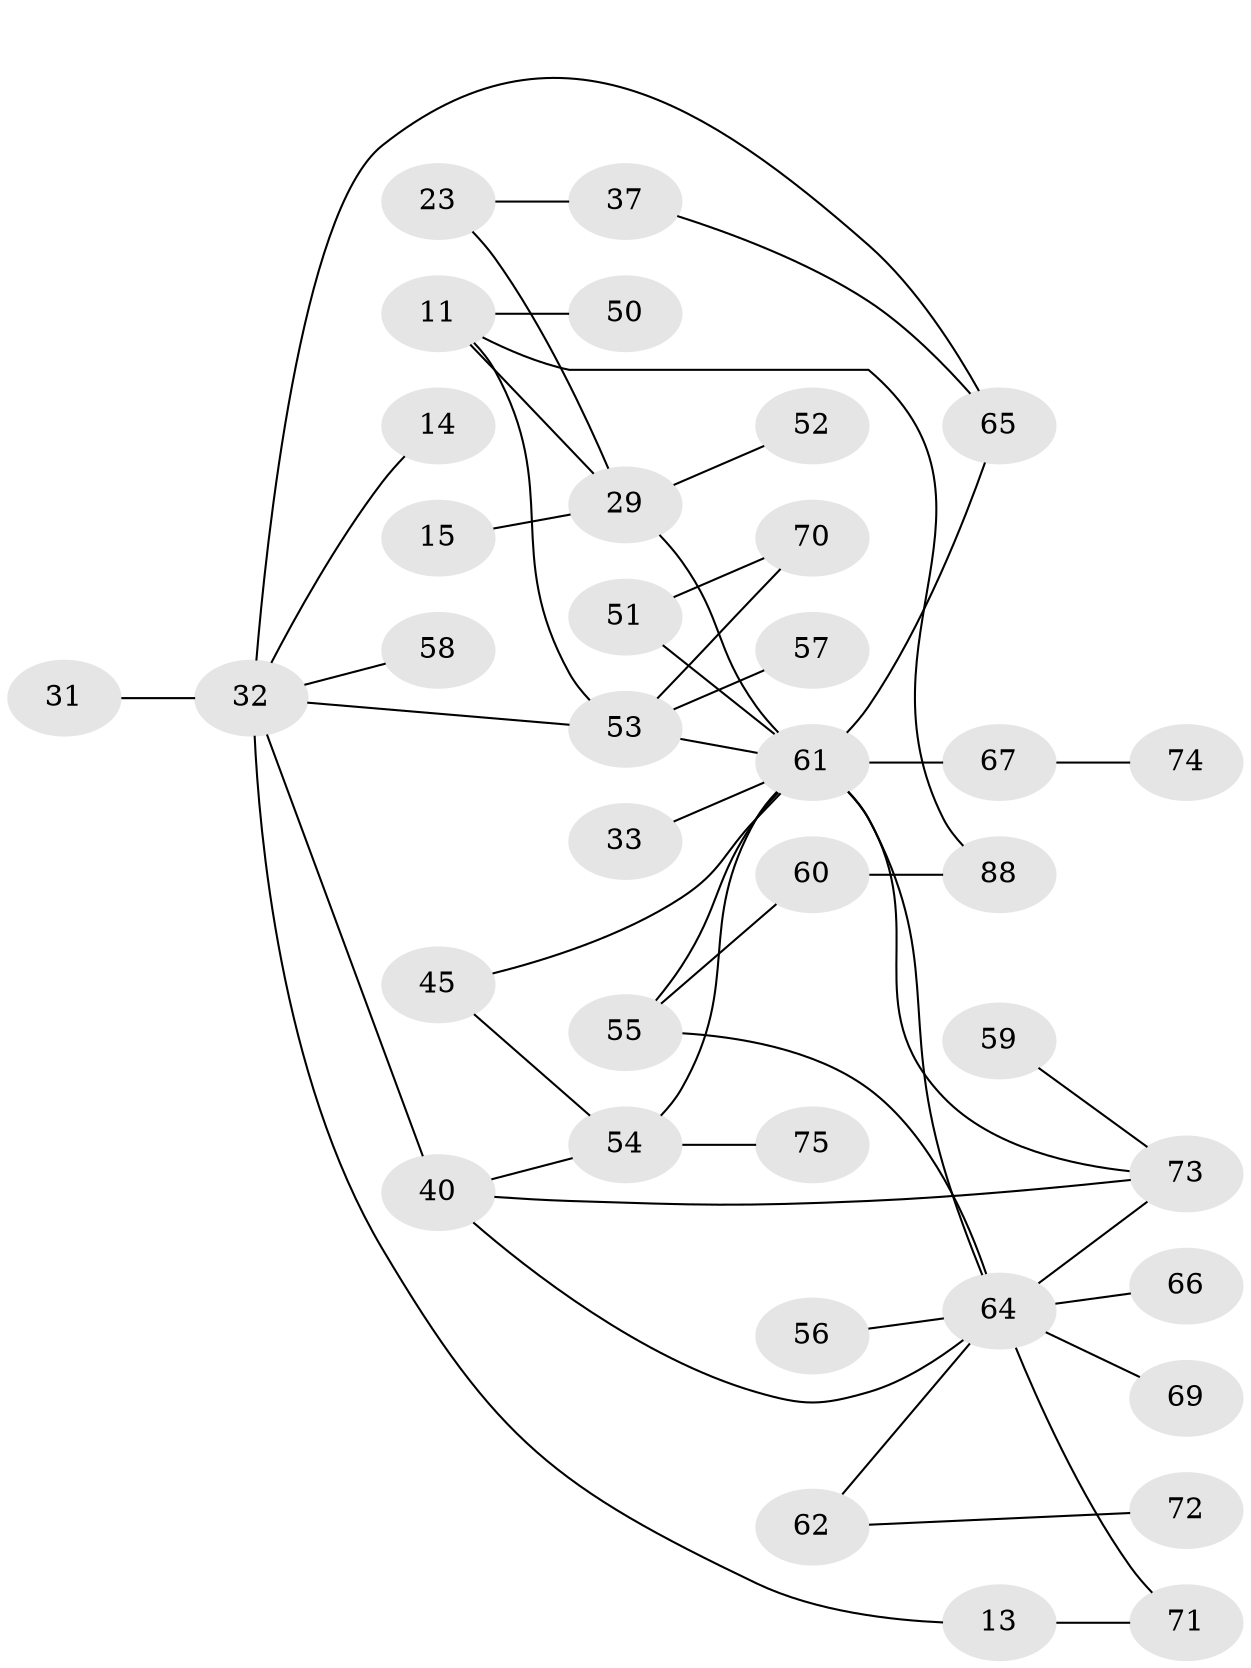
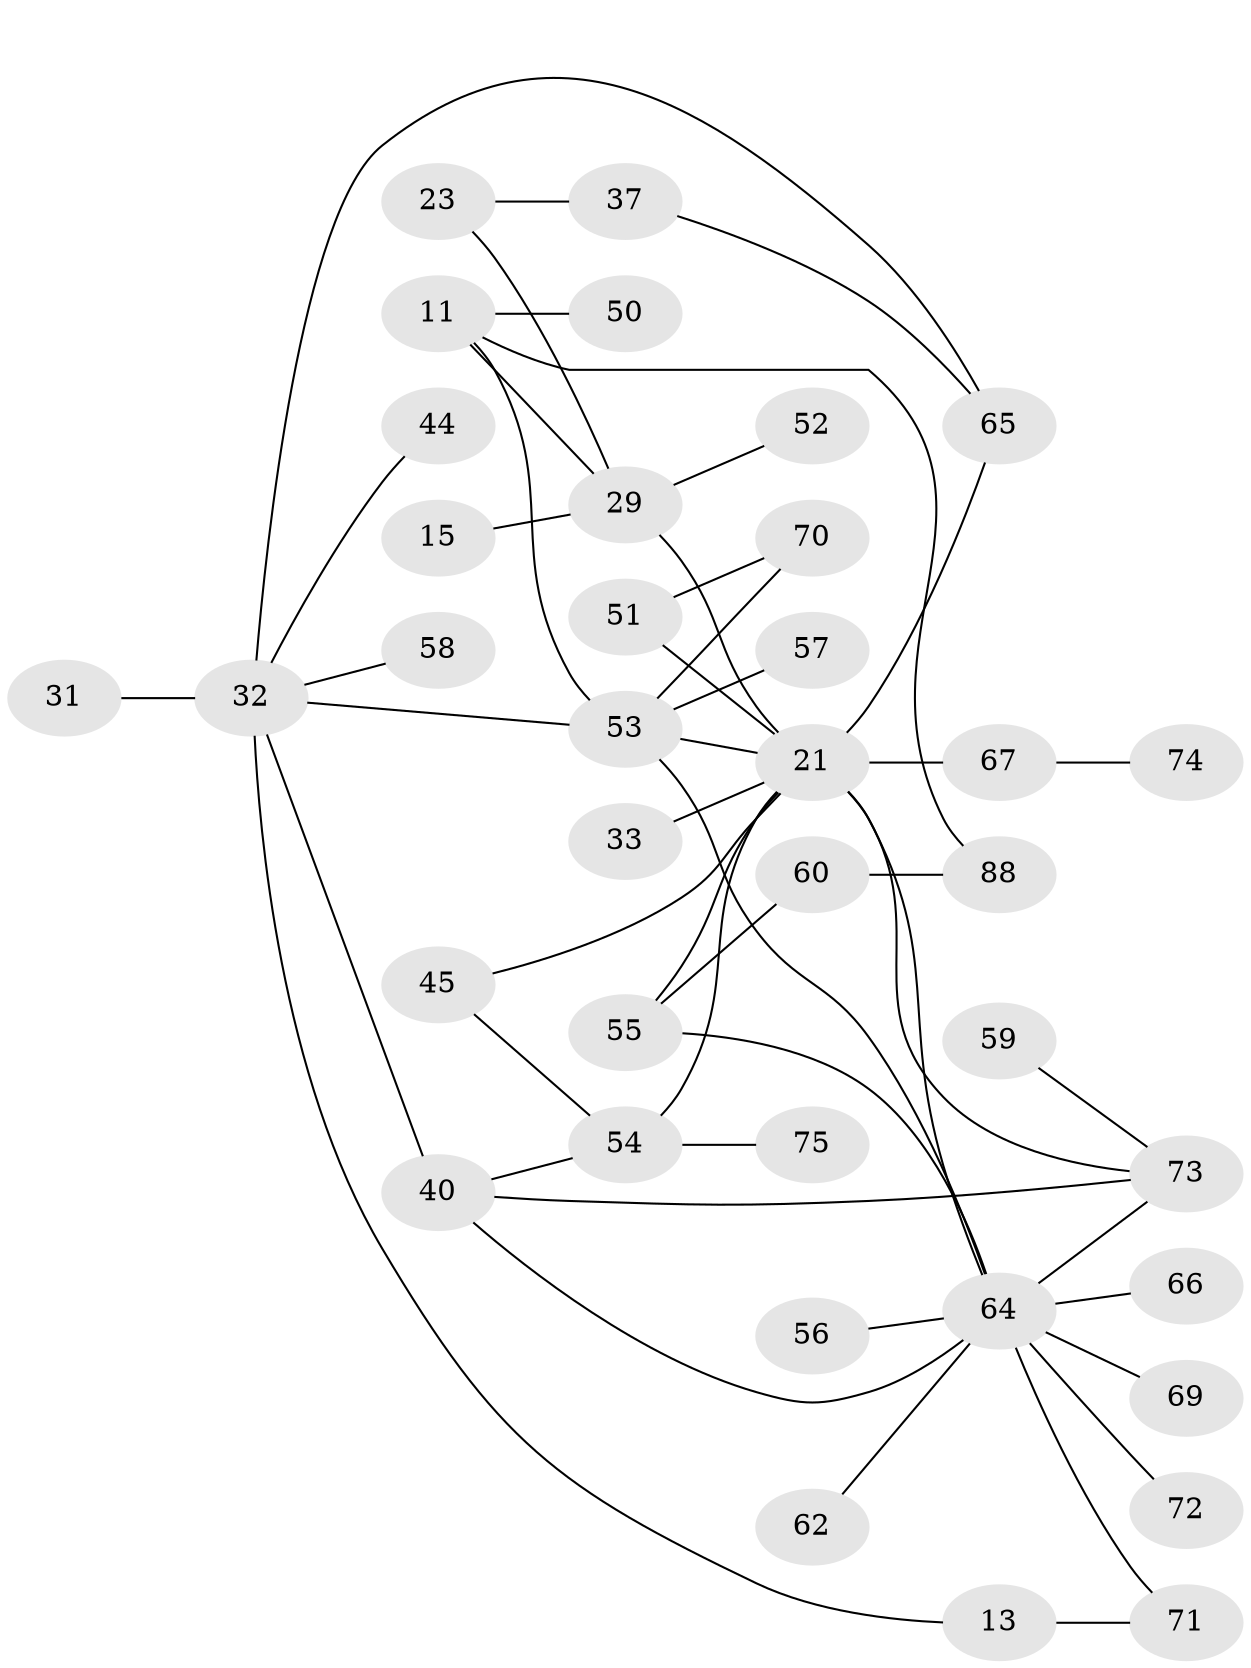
  graph {
    rankdir=LR
    node [color=gray90 style=filled]
    29 [super="+8"]
    52
-   61 [super="+41+28+7"]
+   61 [super="+41+28+7" label=21]
    11
    50
    53 [super="+2+9+14"]
    n7 [label=88]
    64 [super="+35+36+30+48+39"]
    70
    57
    15
    23
    37
    65 [super="+12+49"]
    73 [super="+43+26"]
    67
    32 [super="+13+19+21"]
    40
-   44 [label=14]
+   44
    58
    n21 [label=13]
    31
    54
    71 [super="+42"]
    33
    75
    66
    69
    72
    45
    51
    55 [super="+6+25"]
    60
    56
    59
    74
    62
    29 -- 52
    29 -- 61 [weight=3]
    61 -- 64 [weight=2]
    61 -- 65 [weight=3]
    61 -- 73
    61 -- 67
    11 -- 29
    11 -- 50
    11 -- 53
    11 -- n7
    53 -- 61
+   53 -- 64 [weight=2]
    53 -- 70
    53 -- 57
    64 -- 73 [weight=3]
    64 -- 71 [weight=2]
    64 -- 66
    64 -- 69
-   62 -- 72
+   64 -- 72
    15 -- 29
    23 -- 29
    23 -- 37
    37 -- 65
    67 -- 74
    32 -- 53 [weight=2]
    32 -- 65 [weight=2]
    32 -- 40
    32 -- 44
    32 -- 58
    32 -- n21
    40 -- 64
    40 -- 73
    40 -- 54
    n21 -- 71
    31 -- 32
    54 -- 61
    54 -- 75
    33 -- 61
    45 -- 61
    45 -- 54
    51 -- 61
    51 -- 70
    55 -- 61
    55 -- 64 [weight=3]
    55 -- 60
    60 -- n7
    56 -- 64
    59 -- 73
    62 -- 64
  }
